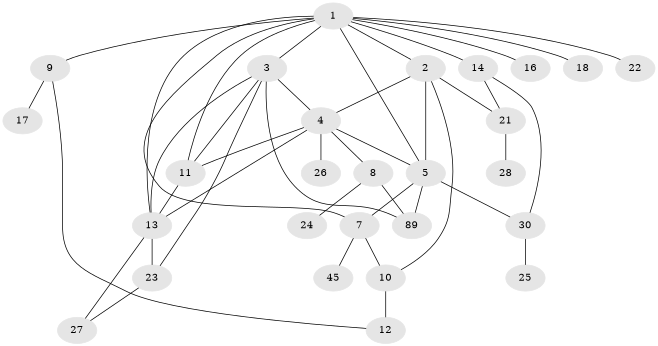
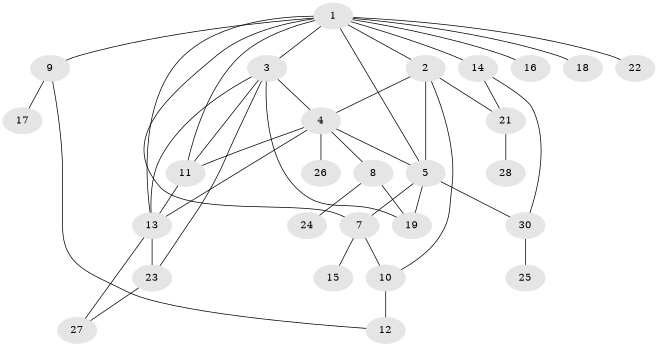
  graph {
    node [color=gray90 style=filled]
    edge [weight=1.0]
    1
    2
    3
    5
    7
    9
    11
    13
    14
    16
    18
    22
    4
    10
    21
-   19 [label=89]
+   19
    23
    n18 [label=30]
-   15 [label=45]
+   15
    12
    17
    27
    8
    26
    28
    24
    25
    1 -- 2
    1 -- 3
    1 -- 5 [weight=2.0]
    1 -- 7
    1 -- 9
    1 -- 11 [weight=2.0]
    1 -- 13 [weight=2.0]
    1 -- 14
    1 -- 16
    1 -- 18
    1 -- 22
    2 -- 5 [weight=4.0]
    2 -- 4
    2 -- 10
    2 -- 21
    3 -- 11
    3 -- 13 [weight=2.0]
    3 -- 4
    3 -- 19 [weight=2.0]
    3 -- 23
    5 -- 7 [weight=2.0]
    5 -- 19
    5 -- n18
    7 -- 10
    7 -- 15
    9 -- 12
    9 -- 17
    11 -- 13
    13 -- 23
    13 -- 27
    14 -- 21
    14 -- n18
    4 -- 5 [weight=2.0]
    4 -- 11 [weight=2.0]
    4 -- 13 [weight=4.0]
    4 -- 8
    4 -- 26
    10 -- 12 [weight=3.0]
    21 -- 28
    23 -- 27
    n18 -- 25
    8 -- 19
    8 -- 24
  }
